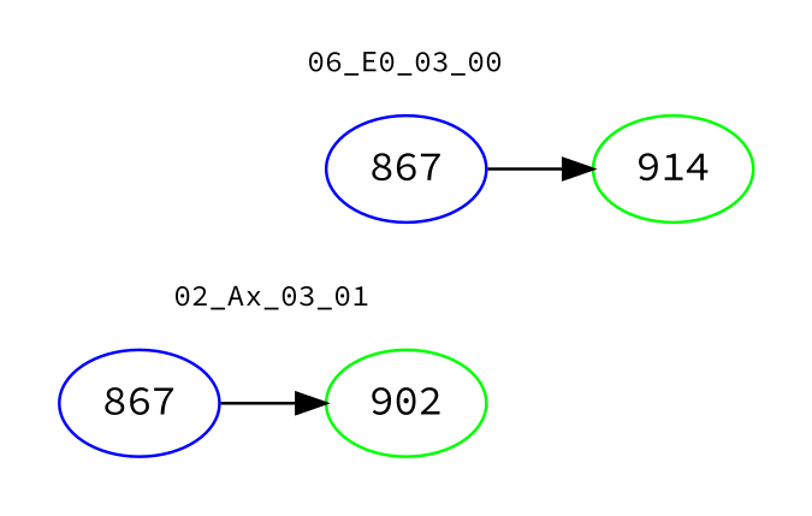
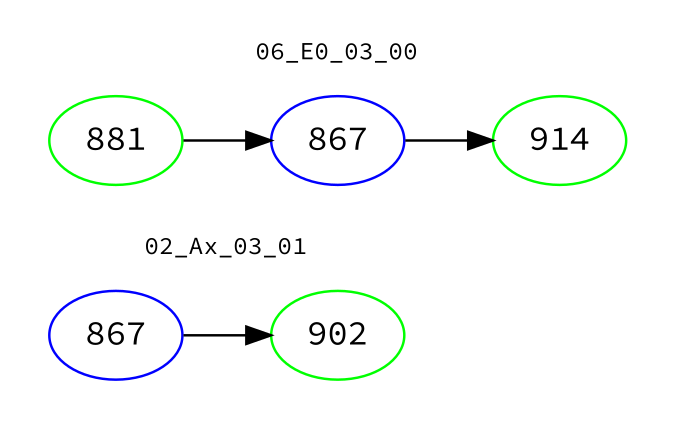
  digraph {
    fontname="Source Code Pro"
    rankdir=LR
    node [color=green fontname="Source Code Pro"]
    edge [color=black fontname="Source Code Pro"]
    n1 [color=blue label=867]
    n2 [label=902]
+   n3 [label=881]
    n4 [color=blue label=867]
    n5 [label=914]
    subgraph cluster_1 {
      color=white
      fontsize=10
      label="02_Ax_03_01"
      n1
      n2
    }
    subgraph cluster_2 {
      color=white
      fontsize=10
      label="06_E0_03_00"
+     n3
      n4
      n5
    }
    n1 -> n2
+   n3 -> n4
    n4 -> n5
  }
